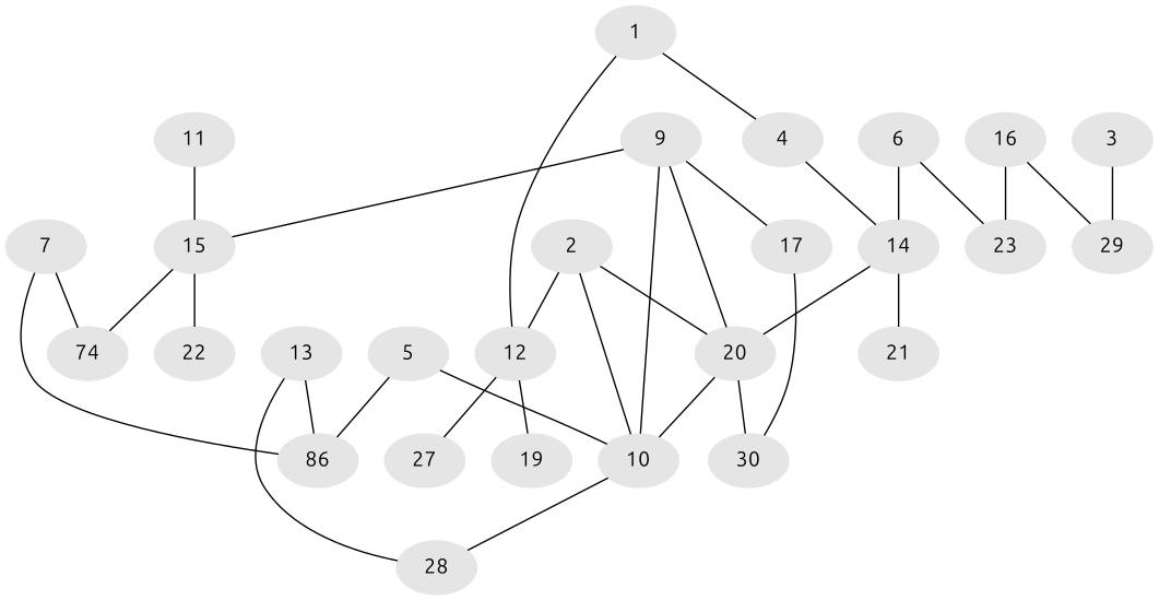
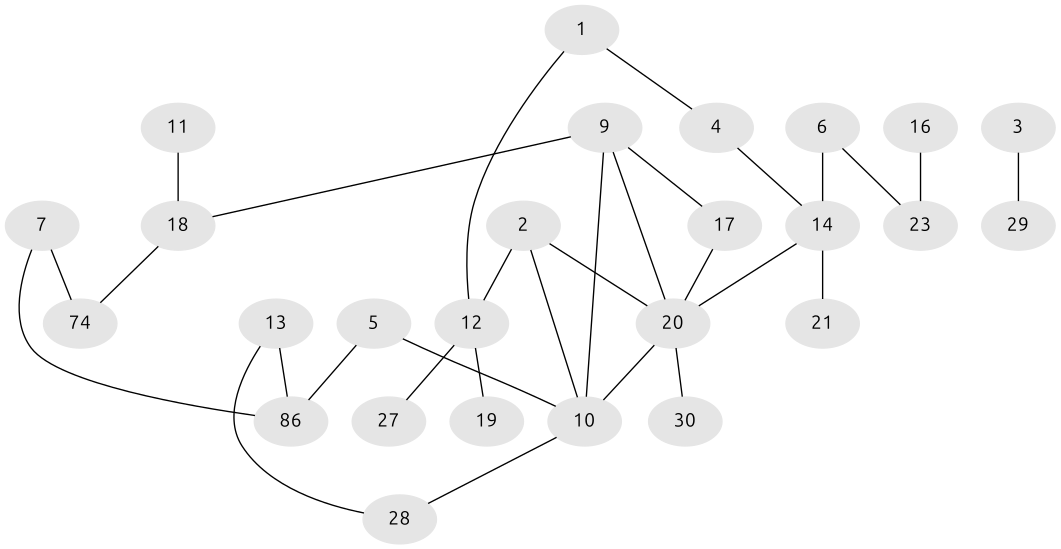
  graph {
    fontname=Ubuntu
    node [color=gray90 fontname=Ubuntu style=filled]
    edge [fontname=Ubuntu weight=1.0]
    1
    4
    12
    14
    19
    27
    2
    10
    20
    28
    30
    3
    29
    21
    5
    n16 [label=86]
    6
    23
    7
    n20 [label=74]
    11
-   15
+   15 [label=18]
    9
    17
-   22
    13
    16
    1 -- 4
    1 -- 12
    4 -- 14
    12 -- 19
    12 -- 27
    14 -- 20
    14 -- 21
    2 -- 12
    2 -- 10
    2 -- 20
    10 -- 28
    20 -- 10
    20 -- 30
    3 -- 29
    5 -- 10
    5 -- n16
    6 -- 14
    6 -- 23
    7 -- n16
    7 -- n20
    11 -- 15
    15 -- n20
-   15 -- 22
    9 -- 10
    9 -- 20
    9 -- 15
    9 -- 17
-   17 -- 30
+   17 -- 20
    13 -- 28
    13 -- n16
-   16 -- 29
    16 -- 23
  }
